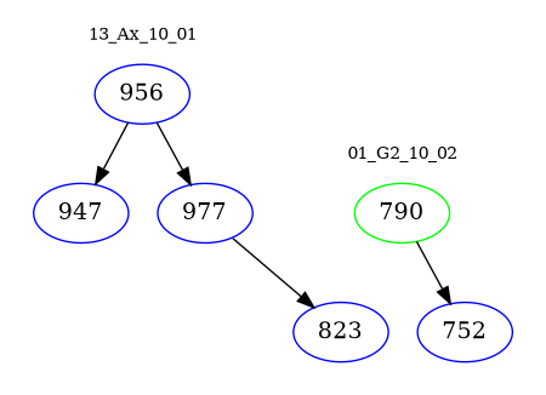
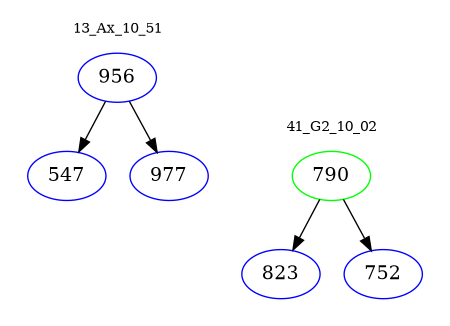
  digraph {
    node [color=blue]
    edge [color=black]
    n1 [label=956]
-   n2 [label=947]
+   n2 [label=547]
    n3 [label=977]
    n4 [color=green label=790]
    n5 [label=752]
    n6 [label=823]
    subgraph cluster_1 {
      color=white
      fontsize=10
-     label="13_Ax_10_01"
+     label="13_Ax_10_51"
      n1
      n2
      n3
    }
    subgraph cluster_2 {
      color=white
      fontsize=10
-     label="01_G2_10_02"
+     label="41_G2_10_02"
      n4
      n5
      n6
    }
    n1 -> n2
    n1 -> n3
    n4 -> n5
-   n3 -> n6
+   n4 -> n6
  }
